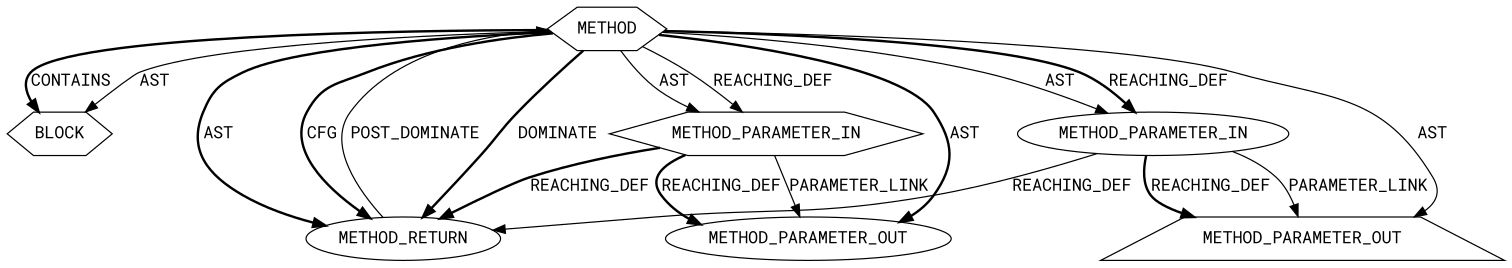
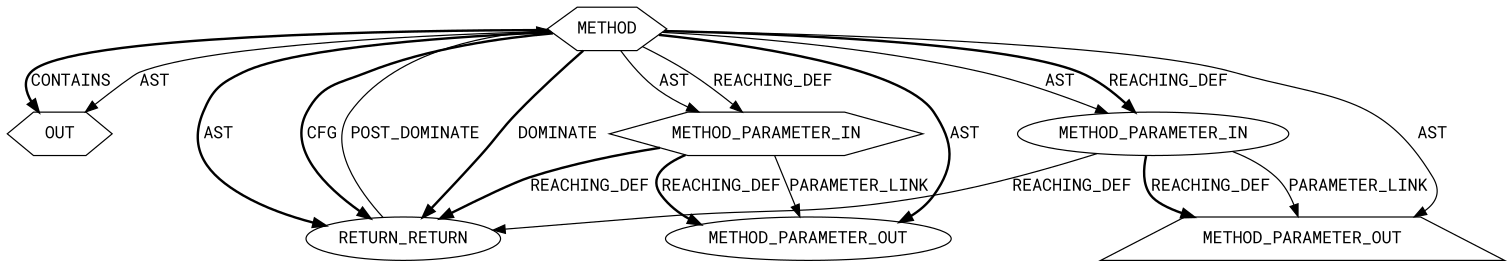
  digraph {
    fontname="Roboto Mono"
    node [CODE="<empty>" ORDER=1 TYPE_FULL_NAME=ANY fontname="Roboto Mono" shape=hexagon EVALUATION_STRATEGY=BY_VALUE IS_VARIADIC=false]
    edge [fontname="Roboto Mono" style=solid]
-   n1 [ARGUMENT_INDEX=1 label=BLOCK EVALUATION_STRATEGY="" IS_VARIADIC=""]
-   n2 [CODE=RET ORDER=2 label=METHOD_RETURN shape=ellipse IS_VARIADIC=""]
+   n1 [ARGUMENT_INDEX=1 label=OUT EVALUATION_STRATEGY="" IS_VARIADIC=""]
+   n2 [CODE=RET ORDER=2 label=RETURN_RETURN shape=ellipse IS_VARIADIC=""]
    n3 [AST_PARENT_FULL_NAME="<global>" AST_PARENT_TYPE=NAMESPACE_BLOCK FILENAME="<empty>" FULL_NAME=SNMP_DEC_STATS IS_EXTERNAL=true NAME=SNMP_DEC_STATS ORDER=0 label=METHOD TYPE_FULL_NAME="" EVALUATION_STRATEGY="" IS_VARIADIC=""]
    n4 [CODE=p1 INDEX=1 NAME=p1 label=METHOD_PARAMETER_OUT shape=ellipse]
    n5 [CODE=p1 INDEX=1 NAME=p1 label=METHOD_PARAMETER_IN]
    n6 [CODE=p2 INDEX=2 NAME=p2 ORDER=2 label=METHOD_PARAMETER_OUT shape=trapezium]
    n7 [CODE=p2 INDEX=2 NAME=p2 ORDER=2 label=METHOD_PARAMETER_IN shape=ellipse]
    n2 -> n3 [label=POST_DOMINATE]
    n3 -> n1 [label=CONTAINS style=bold]
    n3 -> n1 [label=AST]
    n3 -> n2 [label=DOMINATE style=bold]
    n3 -> n2 [label=AST style=bold]
    n3 -> n2 [label=CFG style=bold]
    n3 -> n4 [label=AST style=bold]
    n3 -> n5 [label=AST]
    n3 -> n5 [label=REACHING_DEF]
    n3 -> n6 [label=AST]
    n3 -> n7 [label=AST]
    n3 -> n7 [label=REACHING_DEF style=bold]
    n5 -> n2 [VARIABLE=p1 label=REACHING_DEF style=bold]
    n5 -> n4 [VARIABLE=p1 label=REACHING_DEF style=bold]
    n5 -> n4 [label=PARAMETER_LINK]
    n7 -> n2 [VARIABLE=p2 label=REACHING_DEF]
    n7 -> n6 [label=PARAMETER_LINK]
    n7 -> n6 [VARIABLE=p2 label=REACHING_DEF style=bold]
  }
